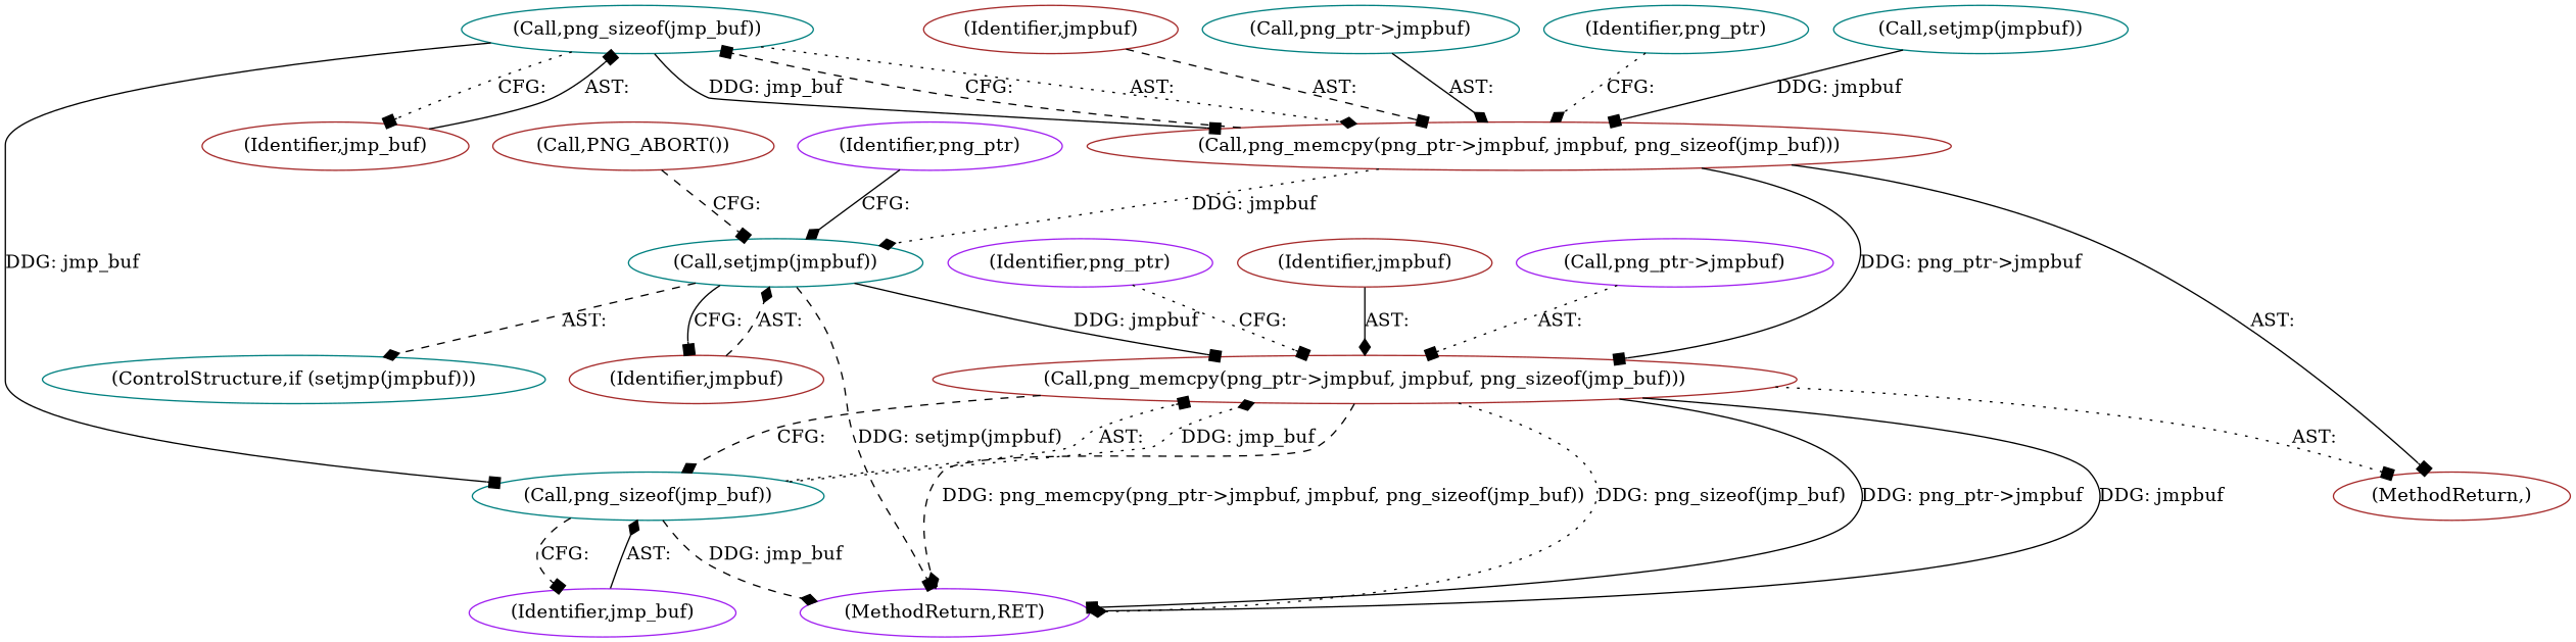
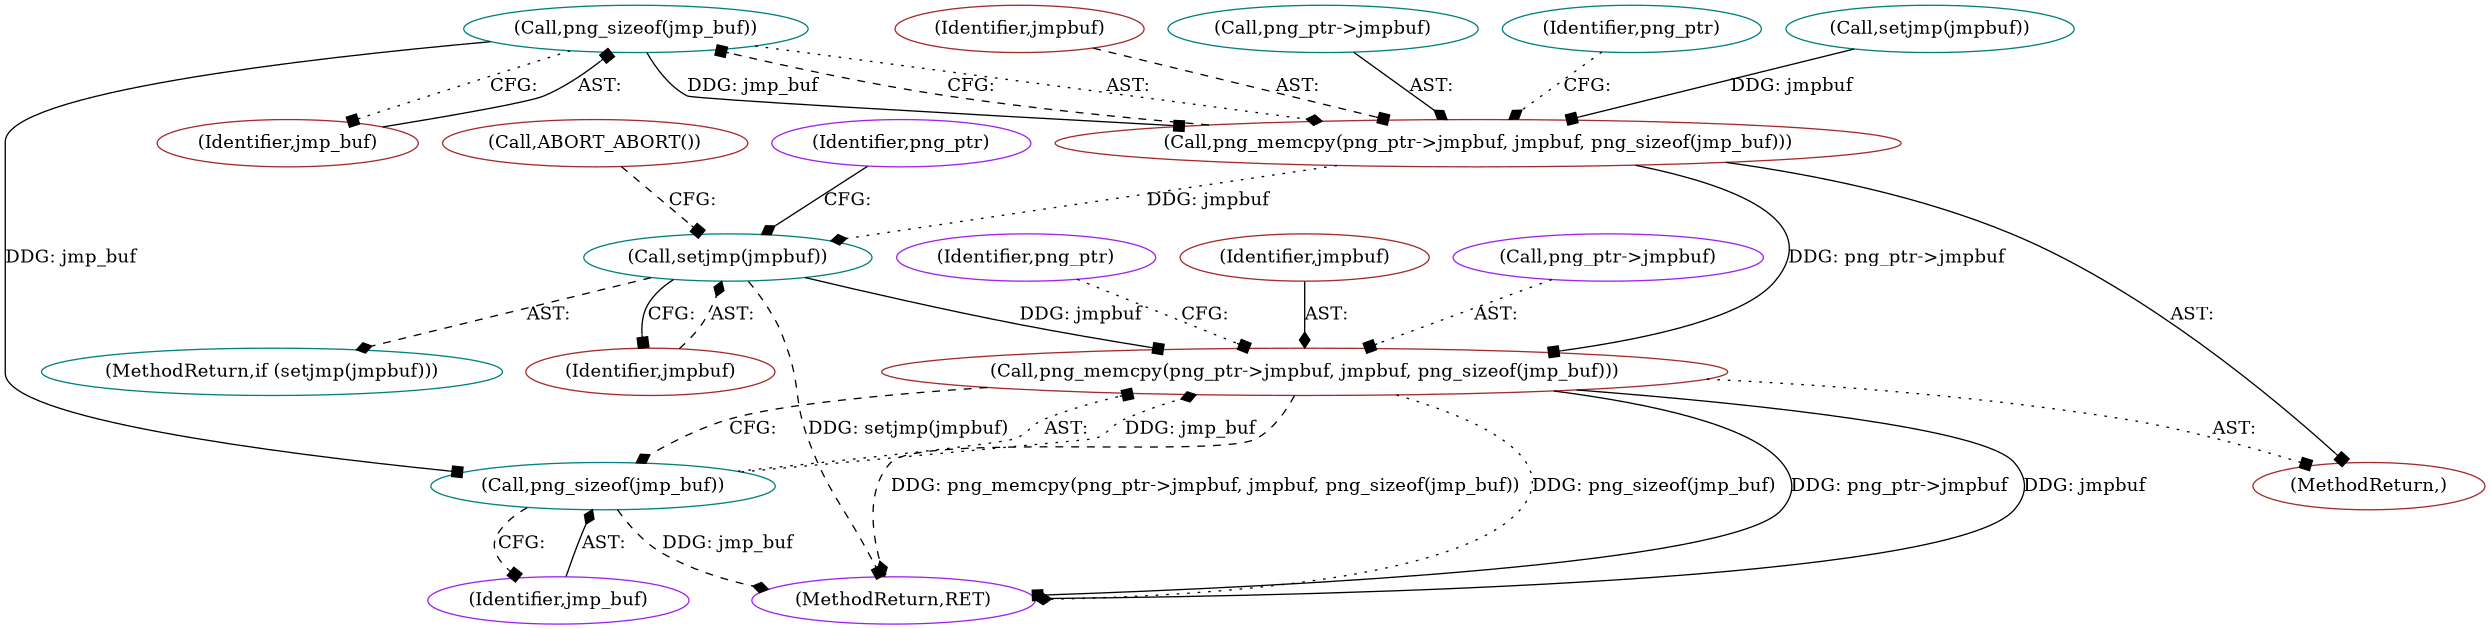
  digraph {
    node [color=brown]
    edge [arrowhead=box style=solid]
    n1 [color=teal label="(Call,png_sizeof(jmp_buf))"]
    n2 [label="(Call,png_memcpy(png_ptr->jmpbuf, jmpbuf, png_sizeof(jmp_buf)))"]
    n3 [color=teal label="(Call,png_sizeof(jmp_buf))"]
    n4 [label="(Identifier,jmp_buf)"]
    n5 [color=teal label="(Call,setjmp(jmpbuf))"]
    n6 [label="(Call,png_memcpy(png_ptr->jmpbuf, jmpbuf, png_sizeof(jmp_buf)))"]
    n7 [label="(MethodReturn,)"]
    n8 [color=purple label="(MethodReturn,RET)"]
    n9 [color=purple label="(Identifier,jmp_buf)"]
    n10 [label="(Identifier,jmpbuf)"]
-   n11 [color=teal label="(ControlStructure,if (setjmp(jmpbuf)))"]
+   n11 [color=teal label="(MethodReturn,if (setjmp(jmpbuf)))"]
    n12 [color=purple label="(Identifier,png_ptr)"]
    n13 [label="(Identifier,jmpbuf)"]
    n14 [label="(Identifier,jmpbuf)"]
    n15 [color=teal label="(Call,png_ptr->jmpbuf)"]
-   n16 [label="(Call,PNG_ABORT())"]
+   n16 [label="(Call,ABORT_ABORT())"]
    n17 [color=teal label="(Identifier,png_ptr)"]
    n18 [color=purple label="(Identifier,png_ptr)"]
    n19 [color=purple label="(Call,png_ptr->jmpbuf)"]
    n20 [color=teal label="(Call,setjmp(jmpbuf))"]
    n1 -> n2 [arrowhead=diamond label="AST: " style=dotted]
    n1 -> n2 [label="DDG: jmp_buf"]
    n1 -> n3 [label="DDG: jmp_buf"]
    n1 -> n4 [label="CFG: " style=dotted]
    n2 -> n1 [label="CFG: " style=dashed]
    n2 -> n5 [arrowhead=diamond label="DDG: jmpbuf" style=dotted]
    n2 -> n6 [label="DDG: png_ptr->jmpbuf"]
    n2 -> n7 [label="AST: "]
    n3 -> n6 [label="AST: " style=dotted]
    n3 -> n6 [arrowhead=diamond label="DDG: jmp_buf" style=dotted]
    n3 -> n8 [arrowhead=diamond label="DDG: jmp_buf" style=dashed]
    n3 -> n9 [label="CFG: " style=dashed]
    n4 -> n1 [label="AST: "]
    n5 -> n6 [label="DDG: jmpbuf"]
    n5 -> n8 [label="DDG: setjmp(jmpbuf)" style=dashed]
    n5 -> n10 [label="CFG: "]
    n5 -> n11 [arrowhead=diamond label="AST: " style=dashed]
    n6 -> n3 [arrowhead=diamond label="CFG: " style=dashed]
    n6 -> n7 [label="AST: " style=dotted]
    n6 -> n8 [arrowhead=diamond label="DDG: png_memcpy(png_ptr->jmpbuf, jmpbuf, png_sizeof(jmp_buf))" style=dashed]
    n6 -> n8 [arrowhead=diamond label="DDG: png_sizeof(jmp_buf)" style=dotted]
    n6 -> n8 [label="DDG: png_ptr->jmpbuf"]
    n6 -> n8 [arrowhead=diamond label="DDG: jmpbuf"]
    n9 -> n3 [arrowhead=diamond label="AST: "]
    n10 -> n5 [arrowhead=diamond label="AST: " style=dashed]
    n12 -> n6 [label="CFG: " style=dotted]
    n13 -> n2 [label="AST: " style=dashed]
    n14 -> n6 [arrowhead=diamond label="AST: "]
    n15 -> n2 [arrowhead=diamond label="AST: "]
    n16 -> n5 [label="CFG: " style=dashed]
    n17 -> n2 [arrowhead=diamond label="CFG: " style=dotted]
    n18 -> n5 [arrowhead=diamond label="CFG: "]
    n19 -> n6 [label="AST: " style=dotted]
    n20 -> n2 [label="DDG: jmpbuf"]
  }
